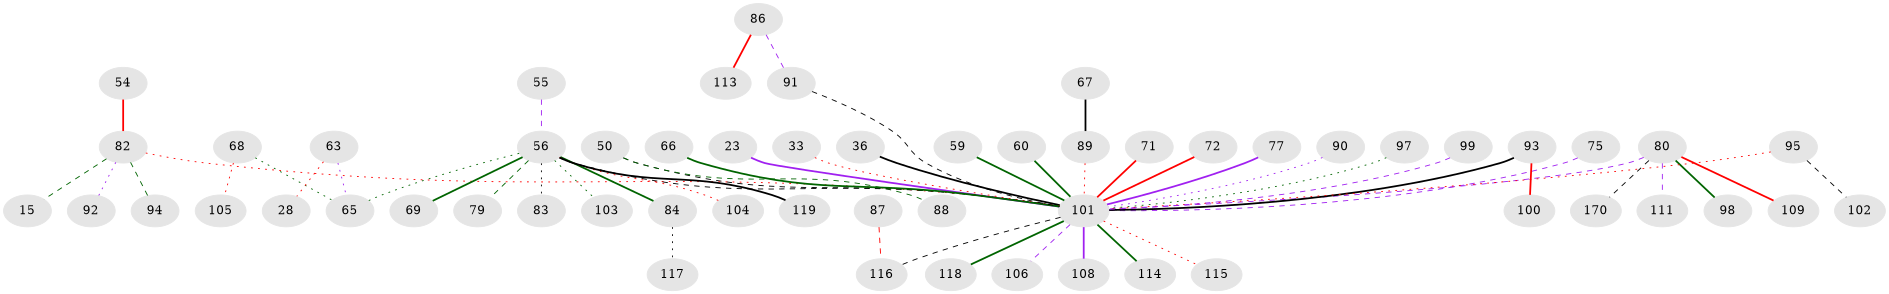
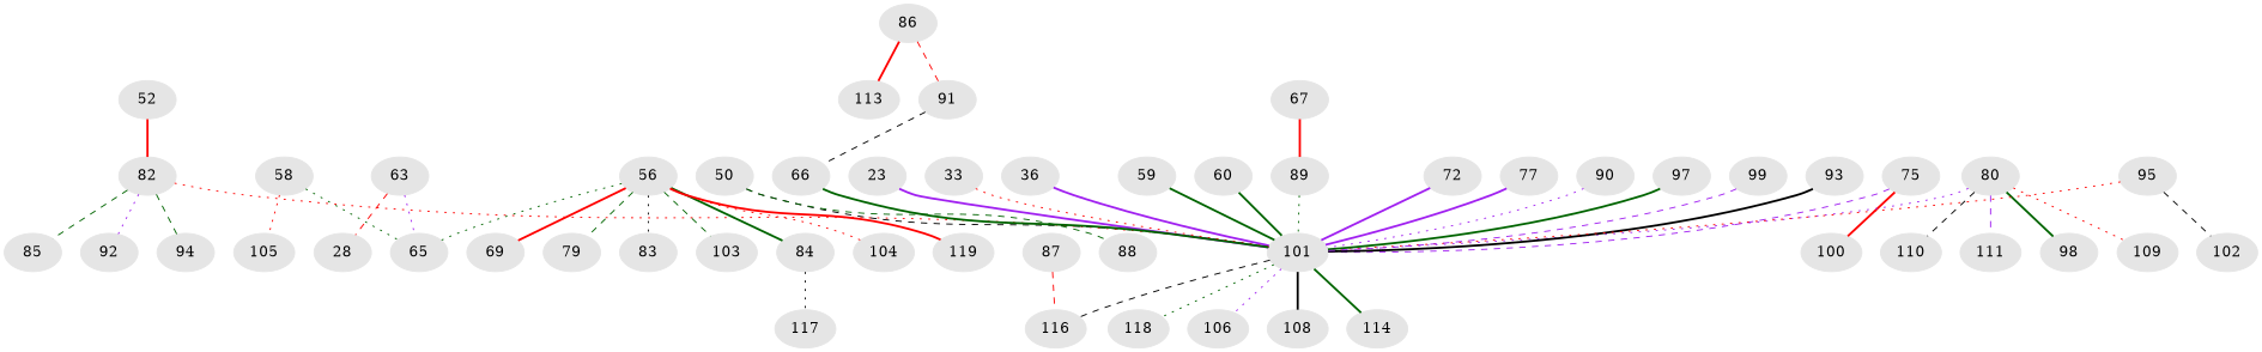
  graph {
    node [color=gray90 style=filled]
    edge [color=darkgreen style=dotted]
    101 [super="+41+96+15"]
    116 [super="+47"]
    106
    108
    114
-   115
    118
    23
    33
    36
    50
    88
    82 [super="+10+49"]
-   85 [label=15]
+   85
    92
    94
-   54
+   54 [label=52]
    56 [super="+27+35+22+38+43+40+44"]
    65 [super="+48"]
    69
    79
    83
    84
    103
    104
    119
-   55
    117
-   58 [label=68]
+   58
    105
    59
    60
    63
    n34 [label=28]
    66
    89 [super="+61"]
    67
    n38 [label=75]
    100
-   71
    72
    77
    80 [super="+74"]
    98
    109
-   110 [label=170]
+   110
    111
    91 [super="+81"]
    86
    113
    87
    90
    93
    95
    102
    97
    99
    101 -- 116 [color=black style=dashed]
-   101 -- 106 [color=purple style=dashed]
-   101 -- 108 [color=purple style=bold]
+   101 -- 106 [color=purple]
+   101 -- 108 [color=black style=bold]
    101 -- 114 [style=bold]
-   101 -- 115 [color=red]
-   101 -- 118 [style=bold]
+   101 -- 118
    23 -- 101 [color=purple style=bold]
    33 -- 101 [color=red]
-   36 -- 101 [color=black style=bold]
+   36 -- 101 [color=purple style=bold]
    50 -- 101 [color=black style=dashed]
    50 -- 88 [style=dashed]
    82 -- 101 [color=red]
    82 -- 85 [style=dashed]
    82 -- 92 [color=purple]
    82 -- 94 [style=dashed]
    54 -- 82 [color=red style=bold]
-   56 -- 101 [color=black style=dashed]
    56 -- 65
-   56 -- 69 [style=bold]
+   56 -- 69 [color=red style=bold]
    56 -- 79 [style=dashed]
    56 -- 83 [color=black]
    56 -- 84 [style=bold]
-   56 -- 103
+   56 -- 103 [style=dashed]
    56 -- 104 [color=red]
-   56 -- 119 [color=black style=bold]
+   56 -- 119 [color=red style=bold]
    84 -- 117 [color=black]
-   55 -- 56 [color=purple style=dashed]
    58 -- 65
    58 -- 105 [color=red]
    59 -- 101 [style=bold]
    60 -- 101 [style=bold]
    63 -- 65 [color=purple]
-   63 -- n34 [color=red]
+   63 -- n34 [color=red style=dashed]
    66 -- 101 [style=bold]
-   89 -- 101 [color=red]
-   67 -- 89 [color=black style=bold]
+   89 -- 101
+   67 -- 89 [color=red style=bold]
    n38 -- 101 [color=purple style=dashed]
-   93 -- 100 [color=red style=bold]
-   71 -- 101 [color=red style=bold]
-   72 -- 101 [color=red style=bold]
+   n38 -- 100 [color=red style=bold]
+   72 -- 101 [color=purple style=bold]
    77 -- 101 [color=purple style=bold]
-   80 -- 101 [color=purple style=dashed]
+   80 -- 101 [color=purple]
    80 -- 98 [style=bold]
-   80 -- 109 [color=red style=bold]
+   80 -- 109 [color=red]
    80 -- 110 [color=black style=dashed]
    80 -- 111 [color=purple style=dashed]
-   91 -- 101 [color=black style=dashed]
-   86 -- 91 [color=purple style=dashed]
+   91 -- 66 [color=black style=dashed]
+   86 -- 91 [color=red style=dashed]
    86 -- 113 [color=red style=bold]
    87 -- 116 [color=red style=dashed]
    90 -- 101 [color=purple]
    93 -- 101 [color=black style=bold]
    95 -- 101 [color=red]
    95 -- 102 [color=black style=dashed]
-   97 -- 101
+   97 -- 101 [style=bold]
    99 -- 101 [color=purple style=dashed]
  }
